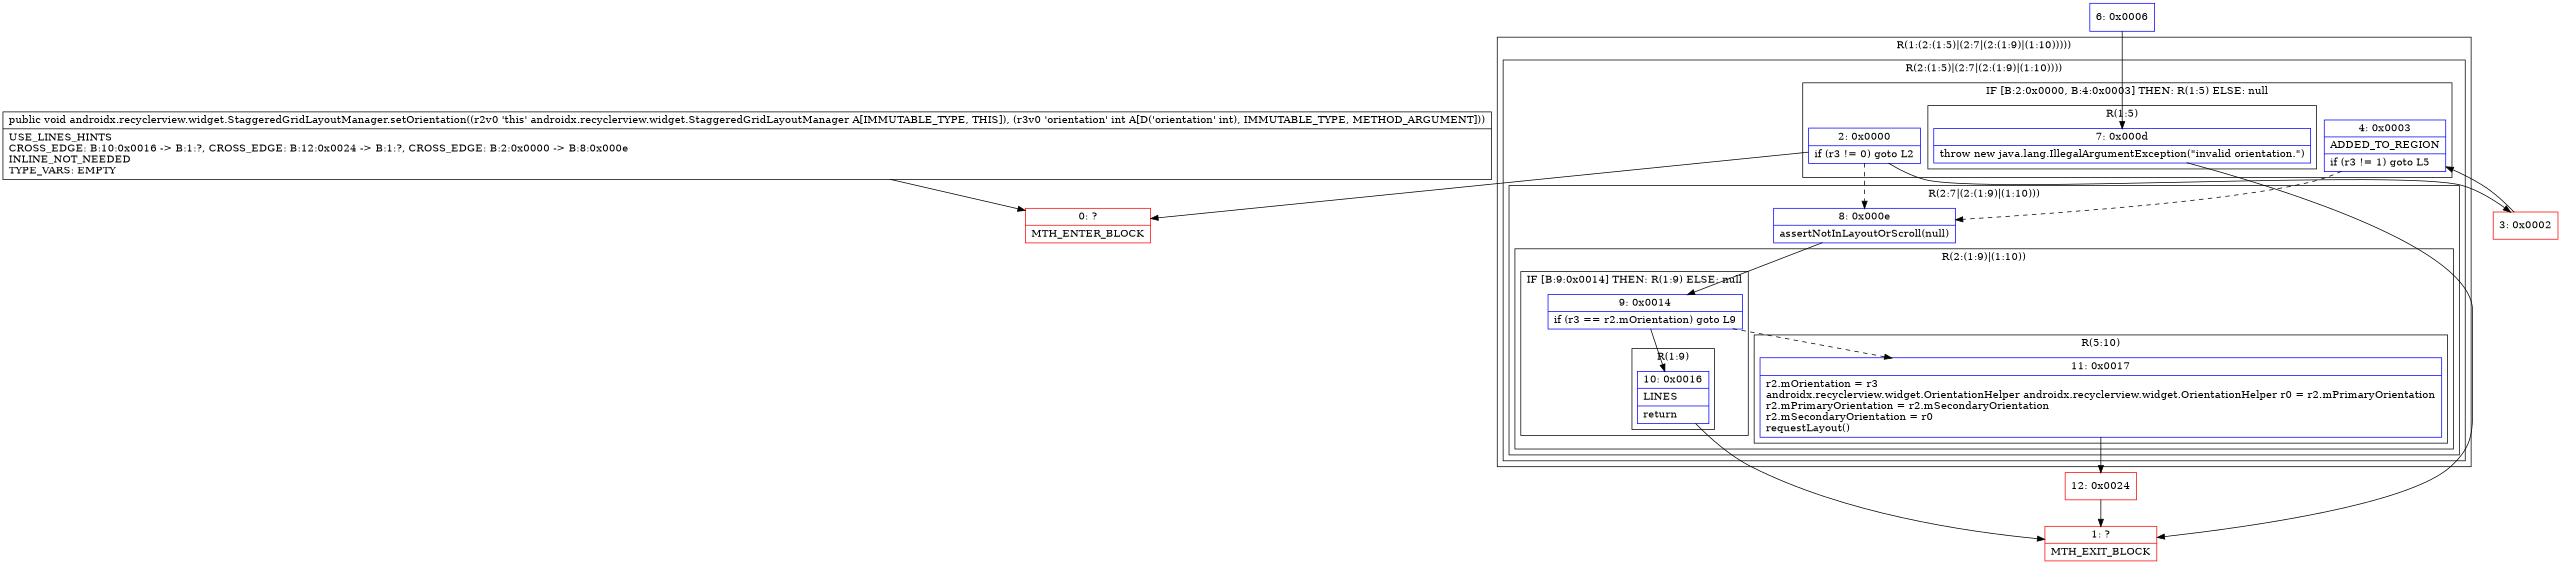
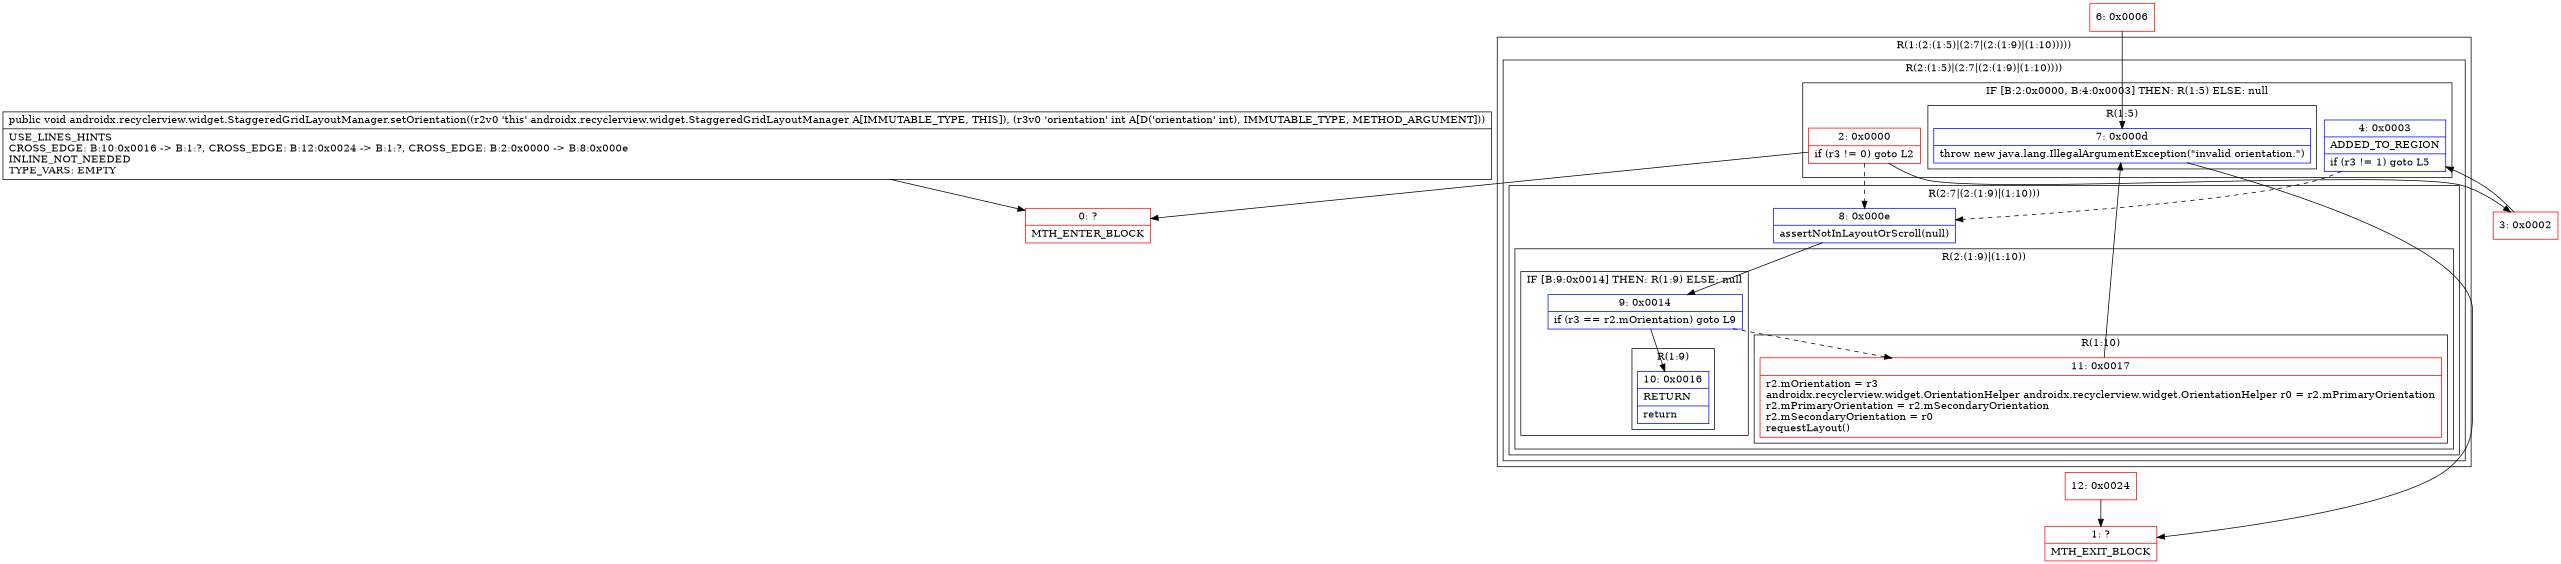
  digraph {
    node [color=blue shape=record]
    n1 [label="{7\:\ 0x000d|throw new java.lang.IllegalArgumentException(\"invalid orientation.\")\l}"]
-   n2 [label="{2\:\ 0x0000|if (r3 != 0) goto L2\l}"]
+   n2 [color=red label="{2\:\ 0x0000|if (r3 != 0) goto L2\l}"]
    n3 [label="{4\:\ 0x0003|ADDED_TO_REGION\l|if (r3 != 1) goto L5\l}"]
-   n4 [label="{10\:\ 0x0016|LINES\l|return\l}"]
+   n4 [label="{10\:\ 0x0016|RETURN\l|return\l}"]
    n5 [label="{9\:\ 0x0014|if (r3 == r2.mOrientation) goto L9\l}"]
-   n6 [label="{11\:\ 0x0017|r2.mOrientation = r3\landroidx.recyclerview.widget.OrientationHelper androidx.recyclerview.widget.OrientationHelper r0 = r2.mPrimaryOrientation\lr2.mPrimaryOrientation = r2.mSecondaryOrientation\lr2.mSecondaryOrientation = r0\lrequestLayout()\l}"]
+   n6 [color=red label="{11\:\ 0x0017|r2.mOrientation = r3\landroidx.recyclerview.widget.OrientationHelper androidx.recyclerview.widget.OrientationHelper r0 = r2.mPrimaryOrientation\lr2.mPrimaryOrientation = r2.mSecondaryOrientation\lr2.mSecondaryOrientation = r0\lrequestLayout()\l}"]
    n7 [label="{8\:\ 0x000e|assertNotInLayoutOrScroll(null)\l}"]
    n8 [color=red label="{1\:\ ?|MTH_EXIT_BLOCK\l}"]
    n9 [color=red label="{3\:\ 0x0002}"]
    n10 [color=red label="{0\:\ ?|MTH_ENTER_BLOCK\l}"]
    n11 [color=red label="{12\:\ 0x0024}"]
-   n12 [label="{6\:\ 0x0006}"]
+   n12 [color=red label="{6\:\ 0x0006}"]
    n13 [label="{public void androidx.recyclerview.widget.StaggeredGridLayoutManager.setOrientation((r2v0 'this' androidx.recyclerview.widget.StaggeredGridLayoutManager A[IMMUTABLE_TYPE, THIS]), (r3v0 'orientation' int A[D('orientation' int), IMMUTABLE_TYPE, METHOD_ARGUMENT]))  | USE_LINES_HINTS\lCROSS_EDGE: B:10:0x0016 \-\> B:1:?, CROSS_EDGE: B:12:0x0024 \-\> B:1:?, CROSS_EDGE: B:2:0x0000 \-\> B:8:0x000e\lINLINE_NOT_NEEDED\lTYPE_VARS: EMPTY\l}" color=""]
    subgraph cluster_1 {
      label="R(1:(2:(1:5)|(2:7|(2:(1:9)|(1:10)))))"
      subgraph cluster_2 {
        label="R(2:(1:5)|(2:7|(2:(1:9)|(1:10))))"
        subgraph cluster_3 {
          label="IF [B:2:0x0000, B:4:0x0003] THEN: R(1:5) ELSE: null"
          n2
          n3
          subgraph cluster_4 {
            label="R(1:5)"
            n1
          }
        }
        subgraph cluster_5 {
          label="R(2:7|(2:(1:9)|(1:10)))"
          n7
          subgraph cluster_6 {
            label="R(2:(1:9)|(1:10))"
            subgraph cluster_7 {
              label="IF [B:9:0x0014] THEN: R(1:9) ELSE: null"
              n5
              subgraph cluster_8 {
                label="R(1:9)"
                n4
              }
            }
            subgraph cluster_9 {
-             label="R(5:10)"
+             label="R(1:10)"
              n6
            }
          }
        }
      }
    }
    n1 -> n8
    n2 -> n7 [style=dashed]
    n2 -> n9
    n2 -> n10
    n3 -> n7 [style=dashed]
-   n4 -> n8
    n5 -> n4
    n5 -> n6 [style=dashed]
-   n6 -> n11
+   n6 -> n1
    n7 -> n5
    n9 -> n3
    n11 -> n8
    n12 -> n1
    n13 -> n10
  }
